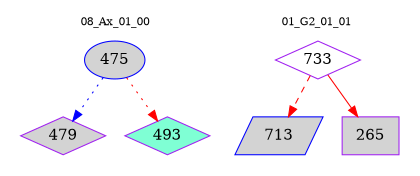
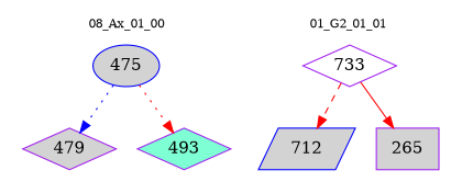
  digraph {
    node [color=purple fillcolor=lightgrey shape=diamond style=filled]
    edge [color=red style=dotted]
    n1 [color=blue label=475 shape=ellipse]
    n2 [label=479]
    n3 [fillcolor=aquamarine label=493]
    n4 [fillcolor=white label=733]
-   n5 [color=blue label=713 shape=parallelogram]
+   n5 [color=blue label=712 shape=parallelogram]
    n6 [label=265 shape=box]
    subgraph cluster_1 {
      color=white
      fontsize=10
      label="08_Ax_01_00"
      n1
      n2
      n3
    }
    subgraph cluster_2 {
      color=white
      fontsize=10
      label="01_G2_01_01"
      n4
      n5
      n6
    }
    n1 -> n2 [color=blue]
    n1 -> n3
    n4 -> n5 [style=dashed]
    n4 -> n6 [style=solid]
  }
